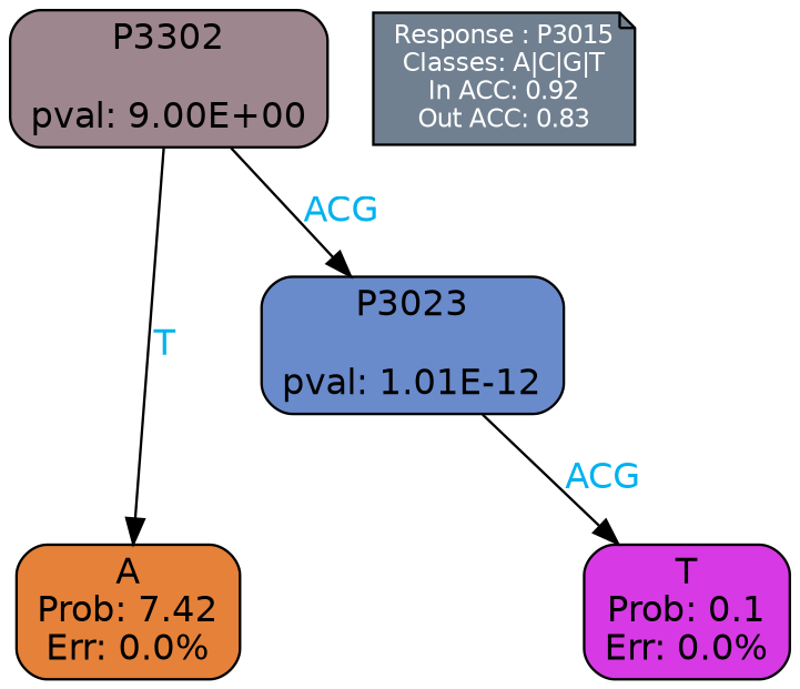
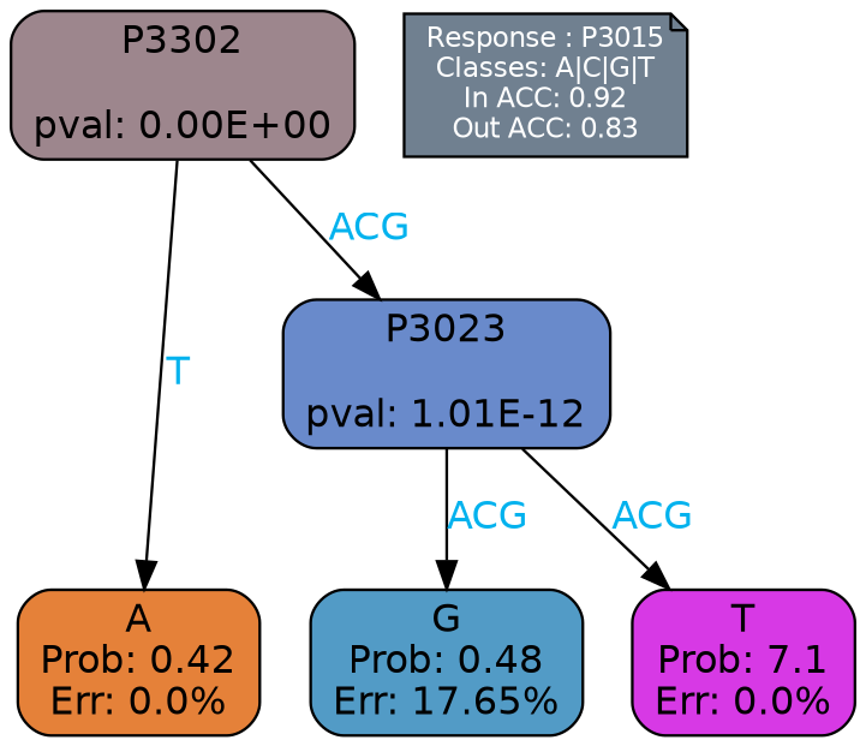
  digraph {
    ranksep=equally
    splines=polylines
    node [color=black fontname=helvetica shape=box style="filled, rounded"]
    edge [fontcolor=deepskyblue2 fontname=helvetica]
-   n2 [fillcolor="#d739e5" label="T\nProb: 0.1\nErr: 0.0%"]
-   n3 [fillcolor="#e58139" label="A\nProb: 7.42\nErr: 0.0%"]
+   n1 [fillcolor="#529bc6" label="G\nProb: 0.48\nErr: 17.65%"]
+   n2 [fillcolor="#d739e5" label="T\nProb: 7.1\nErr: 0.0%"]
+   n3 [fillcolor="#e58139" label="A\nProb: 0.42\nErr: 0.0%"]
    n4 [align=left fillcolor=slategray fontcolor=white fontsize=10 label="Response : P3015\nClasses: A|C|G|T\nIn ACC: 0.92\nOut ACC: 0.83\n" shape=note style=filled]
-   n5 [fillcolor="#9d868d" label="P3302\n\npval: 9.00E+00"]
+   n5 [fillcolor="#9d868d" label="P3302\n\npval: 0.00E+00"]
    n6 [fillcolor="#698acb" label="P3023\n\npval: 1.01E-12"]
    subgraph sub_1 {
      rank=same
+     n1
      n2
      n3
    }
    subgraph sub_2 {
      rank=same
      n4
      n5
    }
    n5 -> n3 [label=T]
    n5 -> n6 [label=ACG]
+   n6 -> n1 [label=ACG]
    n6 -> n2 [label=ACG]
  }
